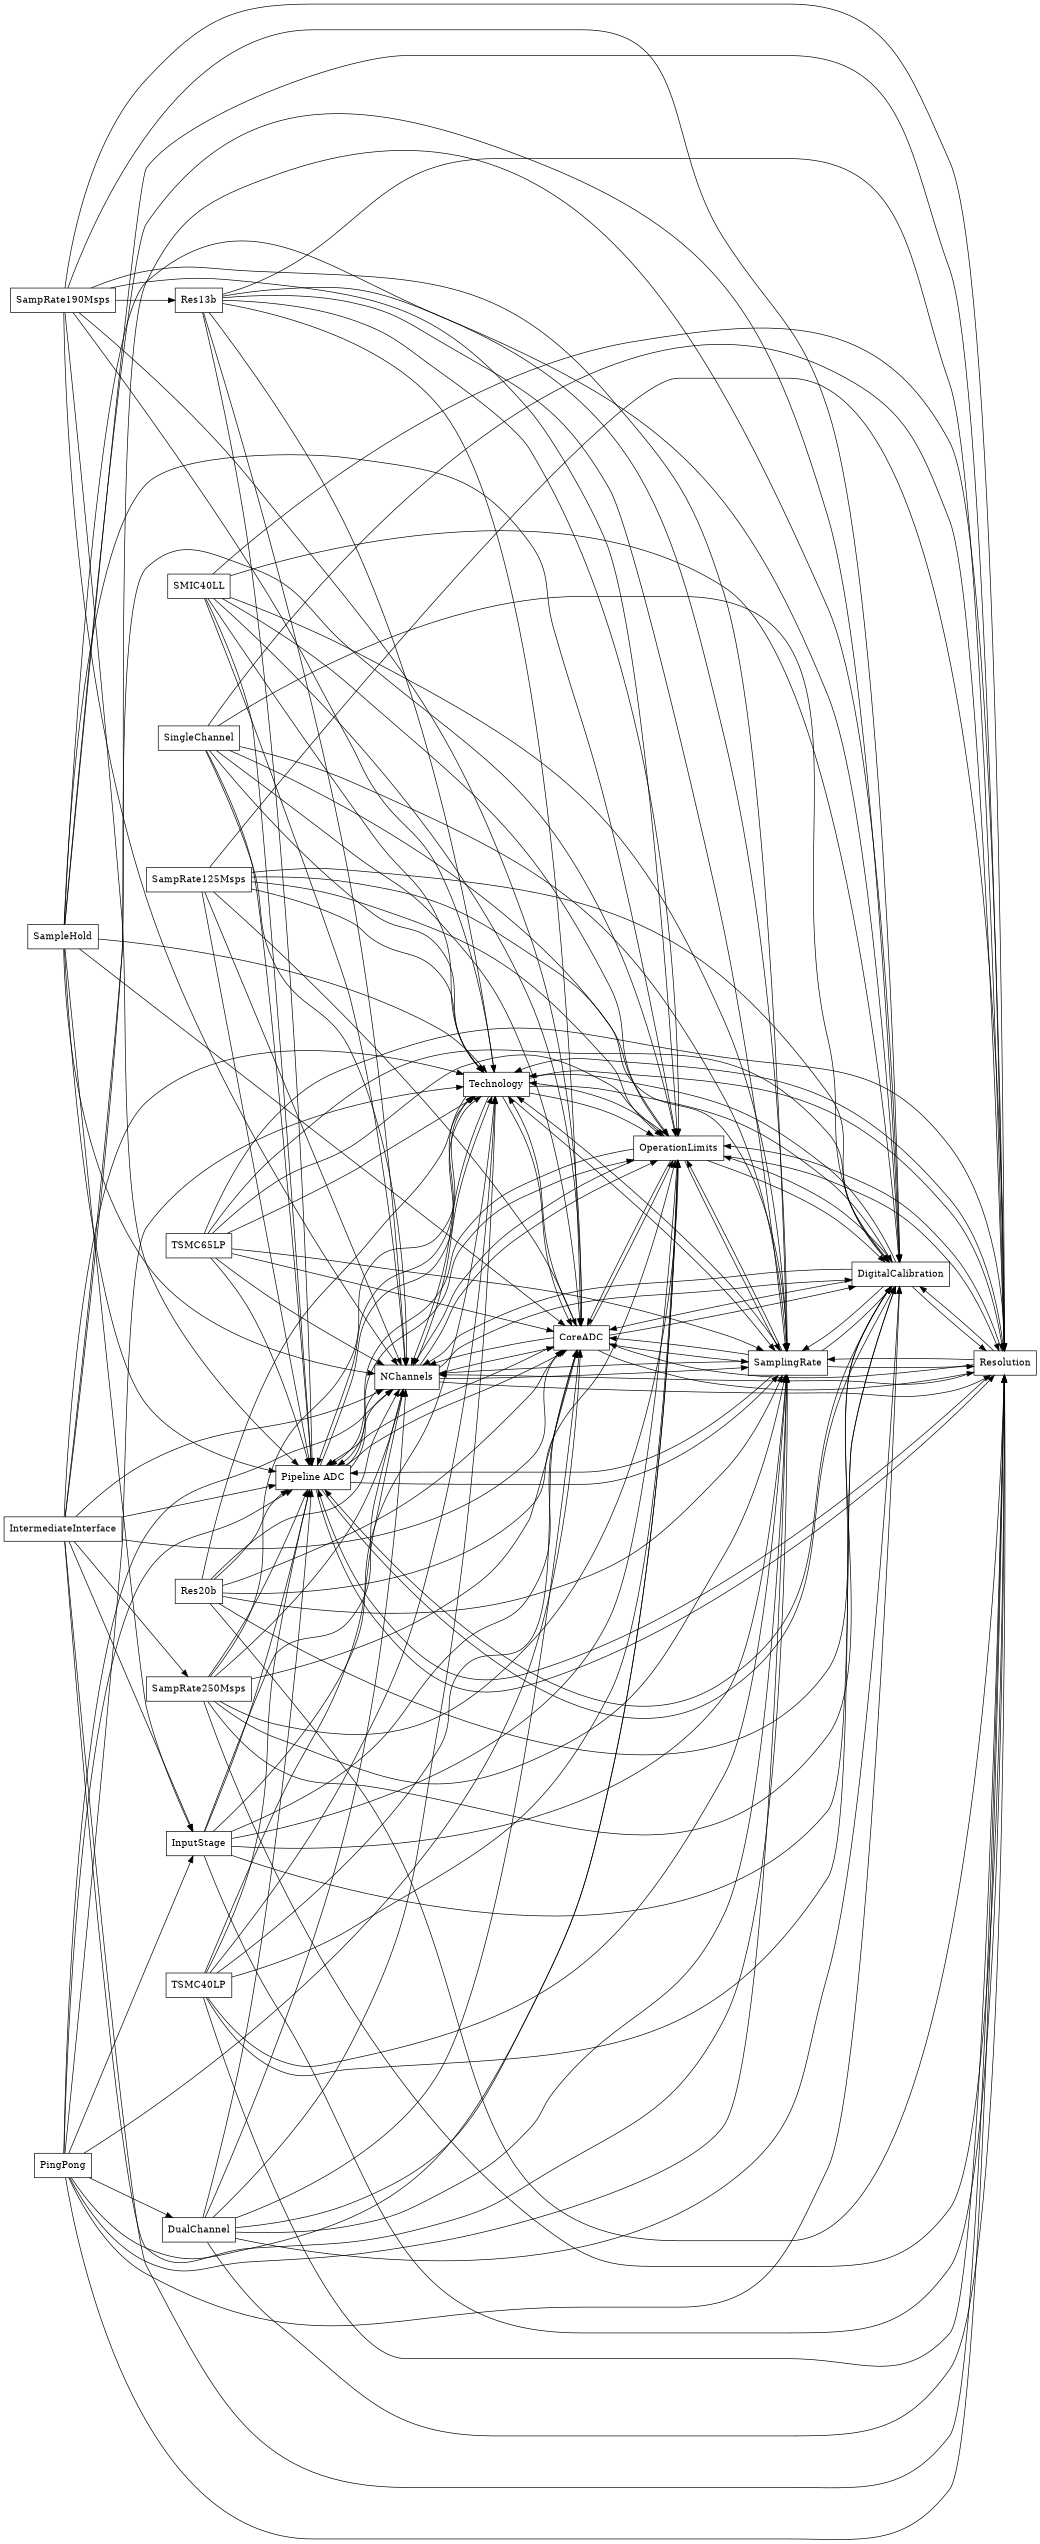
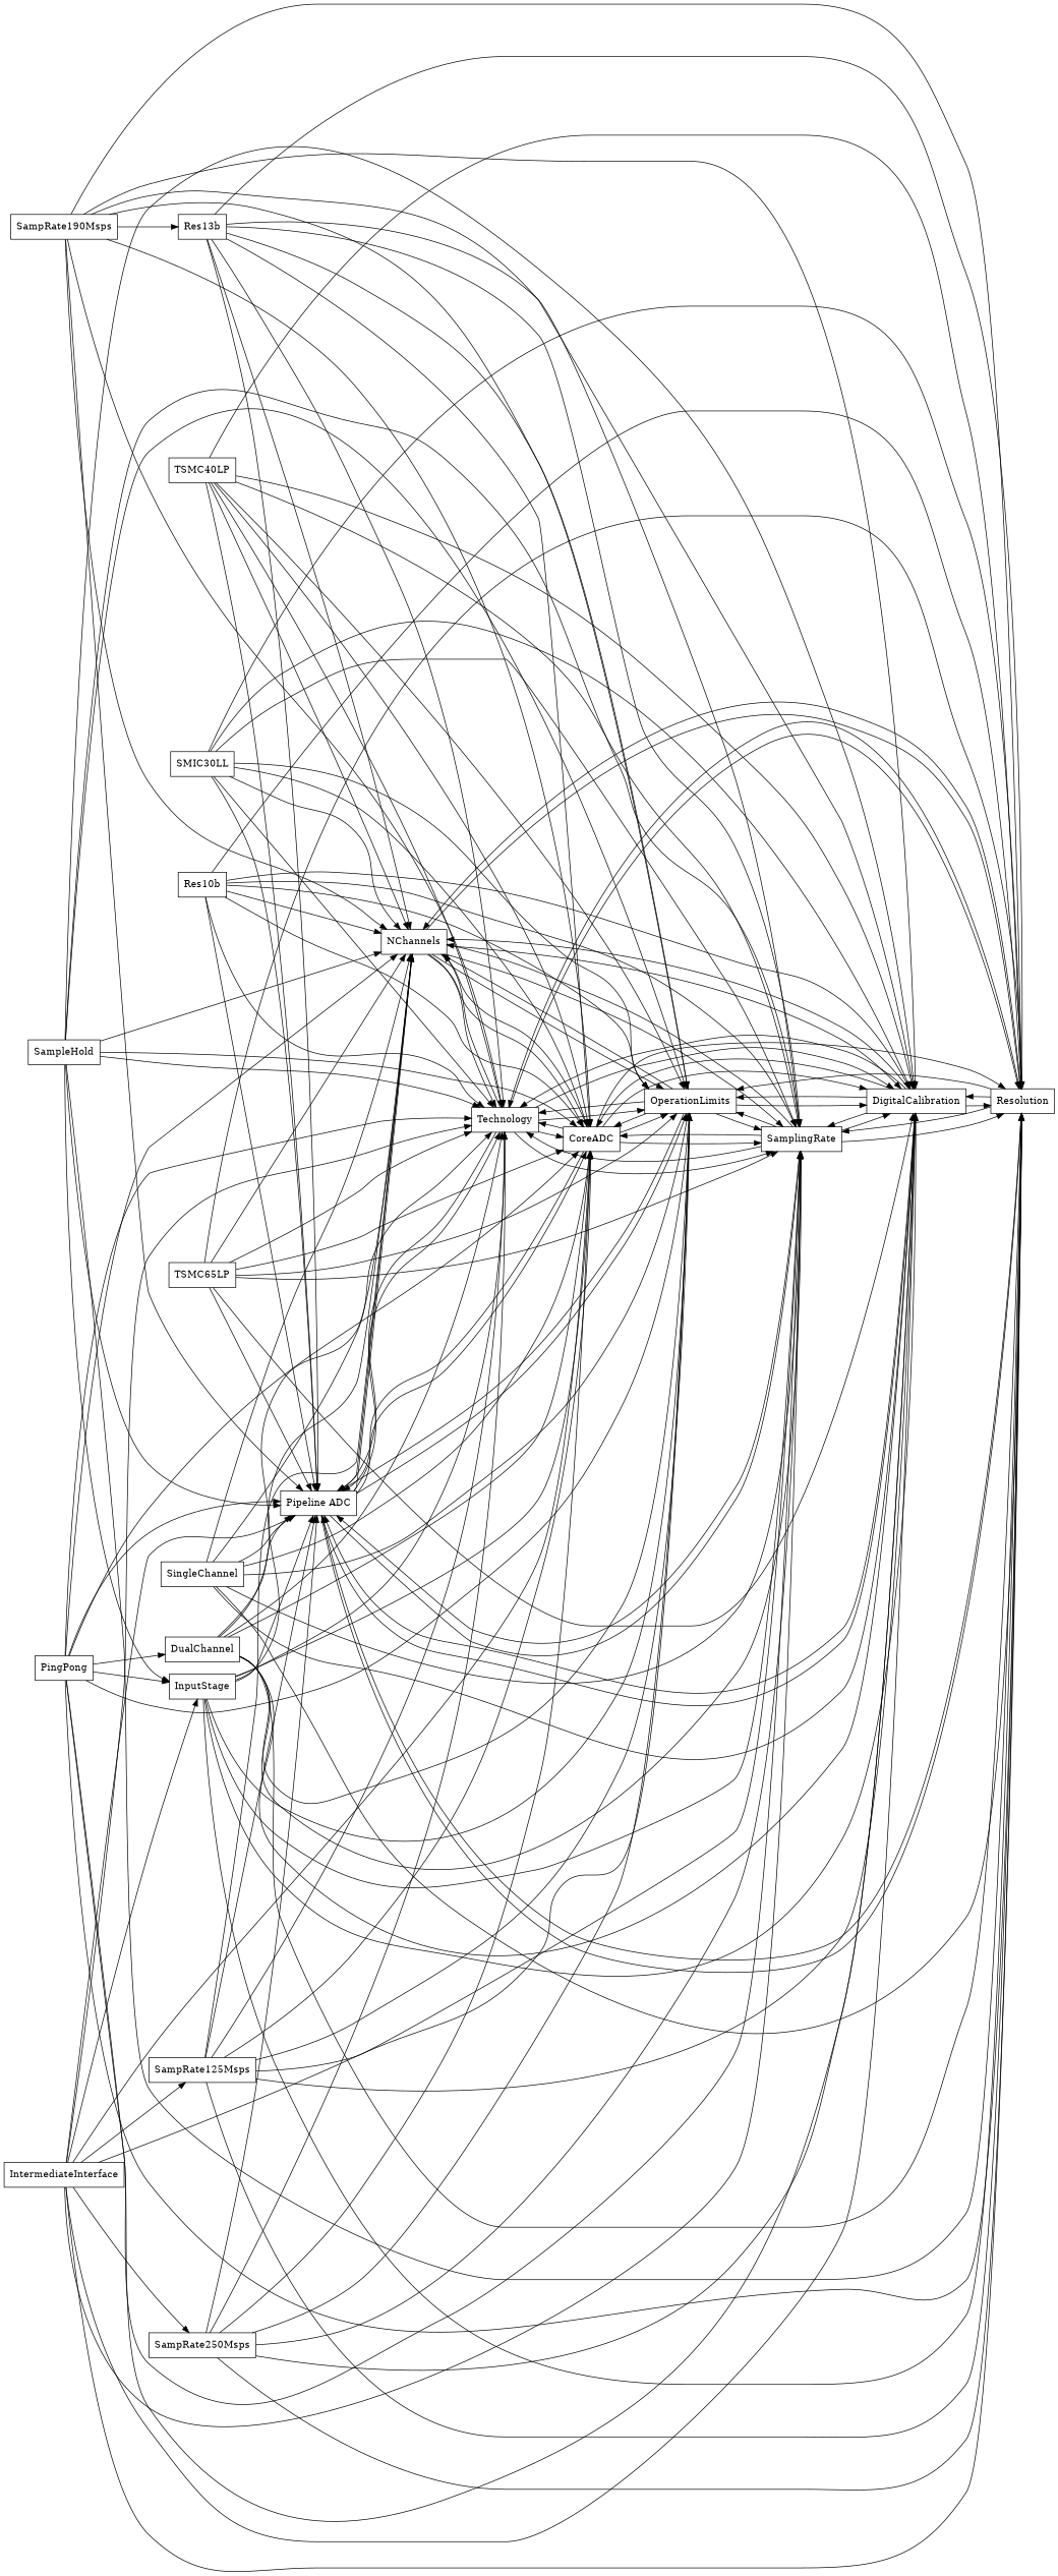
  digraph {
    rankdir=LR
    node [shape=box]
    edge [arrowhead=normal]
    n1 [label=TSMC65LP]
    n2 [label="Pipeline ADC"]
    n3 [label=NChannels]
    n4 [label=Resolution]
    n5 [label=DigitalCalibration]
    n6 [label=SamplingRate]
    n7 [label=OperationLimits]
    n8 [label=CoreADC]
    n9 [label=Technology]
    n10 [label=Res13b]
-   n11 [label=SMIC40LL]
-   n12 [label=Res20b]
+   n11 [label=SMIC30LL]
+   n12 [label=Res10b]
    n13 [label=SampRate125Msps]
    n14 [label=SampleHold]
    n15 [label=InputStage]
    n16 [label=IntermediateInterface]
    n17 [label=SampRate250Msps]
    n18 [label=PingPong]
    n19 [label=DualChannel]
    n20 [label=SampRate190Msps]
    n21 [label=SingleChannel]
    n22 [label=TSMC40LP]
    n1 -> n2
    n1 -> n3
    n1 -> n4
    n1 -> n5
    n1 -> n6
    n1 -> n7
    n1 -> n8
    n1 -> n9
    n2 -> n3
    n2 -> n4
    n2 -> n5
    n2 -> n6
    n2 -> n7
    n2 -> n8
    n2 -> n9
    n3 -> n2
    n3 -> n4
    n3 -> n5
    n3 -> n6
    n3 -> n7
    n3 -> n8
    n3 -> n9
    n4 -> n2
    n4 -> n3
    n4 -> n5
    n4 -> n6
    n4 -> n7
-   n4 -> n8
    n4 -> n9
    n5 -> n2
    n5 -> n3
    n5 -> n4
    n5 -> n6
    n5 -> n7
    n5 -> n8
    n5 -> n9
    n6 -> n2
    n6 -> n3
    n6 -> n4
    n6 -> n5
    n6 -> n7
    n6 -> n8
    n6 -> n9
    n7 -> n2
    n7 -> n3
-   n7 -> n4
    n7 -> n5
    n7 -> n6
    n7 -> n8
    n7 -> n9
    n8 -> n2
    n8 -> n3
    n8 -> n4
    n8 -> n5
    n8 -> n6
    n8 -> n7
    n8 -> n9
    n9 -> n2
    n9 -> n3
    n9 -> n4
    n9 -> n5
    n9 -> n6
    n9 -> n7
    n9 -> n8
    n10 -> n2
    n10 -> n3
    n10 -> n4
    n10 -> n5
    n10 -> n6
    n10 -> n7
    n10 -> n8
    n10 -> n9
    n11 -> n2
    n11 -> n3
    n11 -> n4
    n11 -> n5
    n11 -> n6
    n11 -> n7
    n11 -> n8
    n11 -> n9
    n12 -> n2
    n12 -> n3
    n12 -> n4
    n12 -> n5
    n12 -> n6
    n12 -> n7
    n12 -> n8
    n12 -> n9
    n13 -> n2
    n13 -> n3
    n13 -> n4
    n13 -> n5
    n13 -> n6
    n13 -> n7
    n13 -> n8
    n13 -> n9
    n14 -> n2
    n14 -> n3
    n14 -> n4
    n14 -> n5
    n14 -> n6
    n14 -> n7
    n14 -> n8
    n14 -> n9
    n14 -> n15
    n15 -> n2
    n15 -> n3
    n15 -> n4
    n15 -> n5
    n15 -> n6
    n15 -> n7
    n15 -> n8
    n15 -> n9
    n16 -> n2
-   n16 -> n3
+   n16 -> n13
    n16 -> n4
    n16 -> n5
    n16 -> n6
    n16 -> n7
    n16 -> n8
    n16 -> n9
    n16 -> n15
    n16 -> n17
    n17 -> n2
-   n17 -> n3
    n17 -> n4
    n17 -> n5
    n17 -> n6
    n17 -> n7
    n17 -> n8
    n17 -> n9
    n18 -> n2
    n18 -> n3
    n18 -> n4
    n18 -> n5
    n18 -> n6
    n18 -> n7
    n18 -> n8
    n18 -> n9
    n18 -> n15
    n18 -> n19
    n19 -> n2
    n19 -> n3
    n19 -> n4
    n19 -> n5
    n19 -> n6
    n19 -> n7
    n19 -> n8
    n19 -> n9
    n20 -> n2
    n20 -> n3
    n20 -> n4
    n20 -> n5
    n20 -> n6
    n20 -> n7
    n20 -> n8
    n20 -> n9
    n20 -> n10
    n21 -> n2
    n21 -> n3
    n21 -> n4
    n21 -> n5
    n21 -> n6
    n21 -> n7
    n21 -> n8
    n21 -> n9
    n22 -> n2
    n22 -> n3
    n22 -> n4
    n22 -> n5
    n22 -> n6
    n22 -> n7
    n22 -> n8
    n22 -> n9
  }
